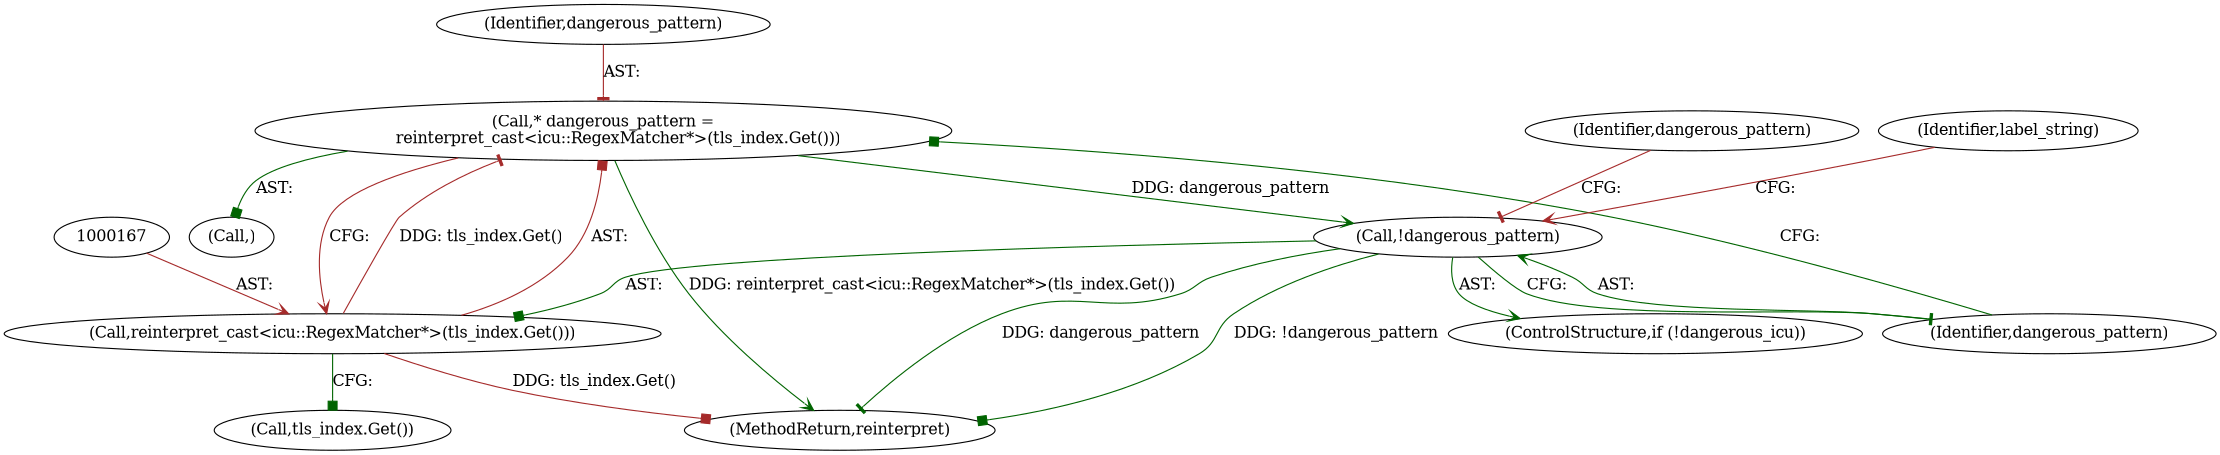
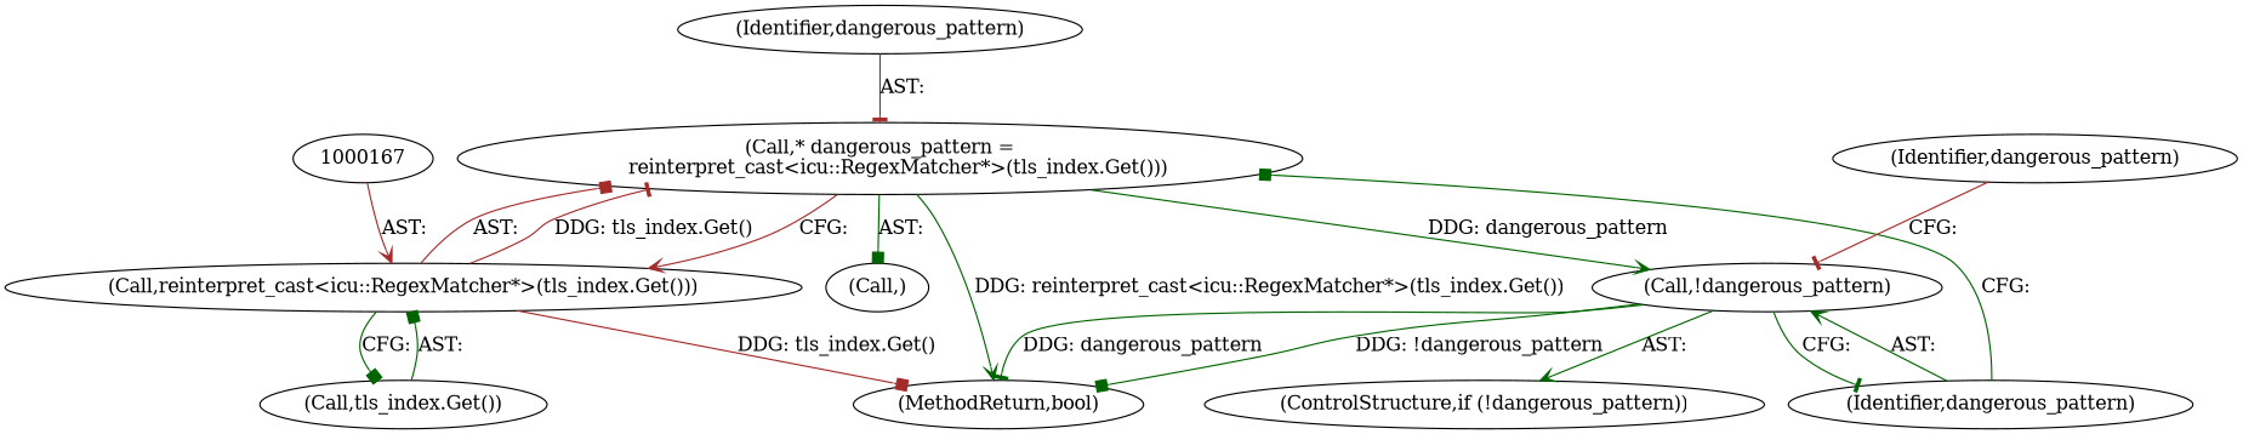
  digraph {
    edge [arrowhead=vee color=darkgreen]
    n1 [label="(Call,* dangerous_pattern =\n      reinterpret_cast<icu::RegexMatcher*>(tls_index.Get()))"]
    n2 [label="(Call,reinterpret_cast<icu::RegexMatcher*>(tls_index.Get()))"]
    n3 [label="(Call,!dangerous_pattern)"]
    n4 [label="(Call,)"]
-   n5 [label="(MethodReturn,reinterpret)"]
+   n5 [label="(MethodReturn,bool)"]
    n6 [label="(Call,tls_index.Get())"]
-   n7 [label="(ControlStructure,if (!dangerous_icu))"]
+   n7 [label="(ControlStructure,if (!dangerous_pattern))"]
    n8 [label="(Identifier,dangerous_pattern)"]
    n9 [label="(Identifier,dangerous_pattern)"]
    n10 [label="(Identifier,dangerous_pattern)"]
-   n11 [label="(Identifier,label_string)"]
    1000167
    n1 -> n2 [color=brown label="CFG: "]
    n1 -> n3 [label="DDG: dangerous_pattern"]
    n1 -> n4 [arrowhead=box label="AST: "]
    n1 -> n5 [label="DDG: reinterpret_cast<icu::RegexMatcher*>(tls_index.Get())"]
    n2 -> n1 [arrowhead=box color=brown label="AST: "]
    n2 -> n1 [arrowhead=tee color=brown label="DDG: tls_index.Get()"]
    n2 -> n5 [arrowhead=box color=brown label="DDG: tls_index.Get()"]
    n2 -> n6 [arrowhead=box label="CFG: "]
    n3 -> n5 [arrowhead=tee label="DDG: dangerous_pattern"]
    n3 -> n5 [arrowhead=box label="DDG: !dangerous_pattern"]
    n3 -> n7 [label="AST: "]
    n3 -> n8 [arrowhead=tee label="CFG: "]
-   n3 -> n2 [arrowhead=box label="AST: "]
+   n6 -> n2 [arrowhead=box label="AST: "]
    n8 -> n1 [arrowhead=box label="CFG: "]
    n8 -> n3 [label="AST: "]
    n9 -> n3 [arrowhead=tee color=brown label="CFG: "]
    n10 -> n1 [arrowhead=tee color=brown label="AST: "]
-   n11 -> n3 [color=brown label="CFG: "]
    1000167 -> n2 [color=brown label="AST: "]
  }
